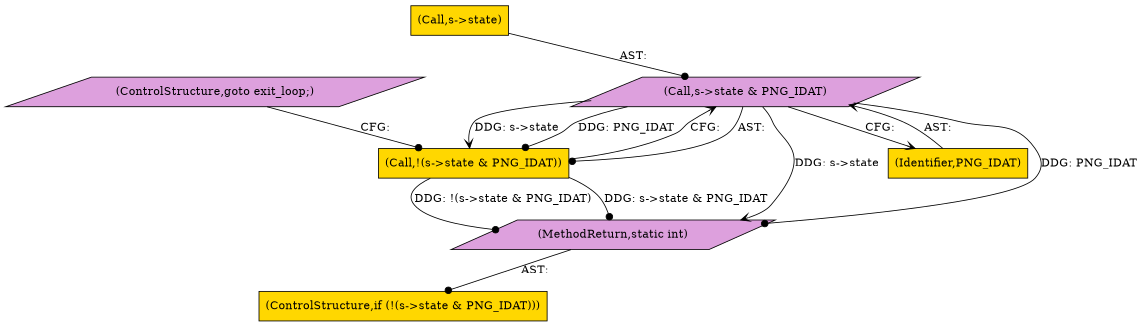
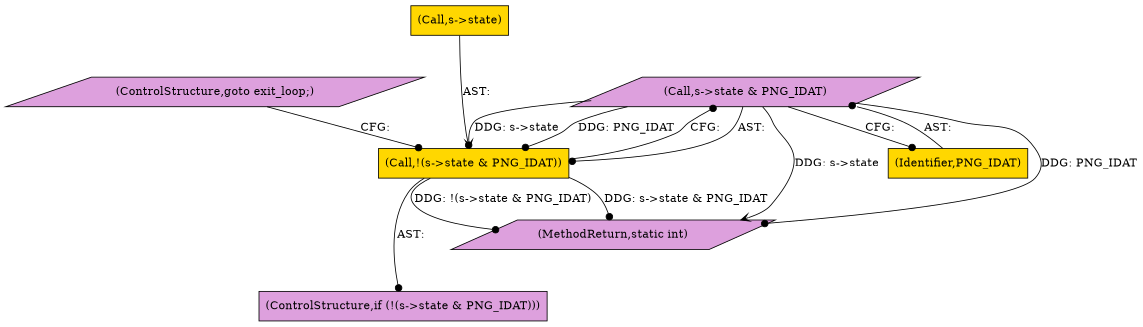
  digraph {
    node [fillcolor=plum shape=box style=filled]
    edge [arrowhead=dot]
    n1 [label="(Call,s->state & PNG_IDAT)" shape=parallelogram]
    n2 [fillcolor=gold label="(Call,!(s->state & PNG_IDAT))"]
    n3 [label="(MethodReturn,static int)" shape=parallelogram]
    n4 [fillcolor=gold label="(Identifier,PNG_IDAT)"]
-   n5 [fillcolor=gold label="(ControlStructure,if (!(s->state & PNG_IDAT)))"]
+   n5 [label="(ControlStructure,if (!(s->state & PNG_IDAT)))"]
    n6 [label="(ControlStructure,goto exit_loop;)" shape=parallelogram]
    n7 [fillcolor=gold label="(Call,s->state)"]
    n1 -> n2 [label="AST: "]
    n1 -> n2 [arrowhead=vee label="DDG: s->state"]
    n1 -> n2 [label="DDG: PNG_IDAT"]
    n1 -> n3 [arrowhead=vee label="DDG: s->state"]
    n1 -> n3 [label="DDG: PNG_IDAT"]
-   n1 -> n4 [arrowhead=vee label="CFG: "]
-   n2 -> n1 [arrowhead=vee label="CFG: "]
+   n1 -> n4 [label="CFG: "]
+   n2 -> n1 [label="CFG: "]
    n2 -> n3 [label="DDG: s->state & PNG_IDAT"]
    n2 -> n3 [label="DDG: !(s->state & PNG_IDAT)"]
-   n3 -> n5 [label="AST: "]
-   n4 -> n1 [arrowhead=vee label="AST: "]
+   n2 -> n5 [label="AST: "]
+   n4 -> n1 [label="AST: "]
    n6 -> n2 [label="CFG: "]
-   n7 -> n1 [label="AST: "]
+   n7 -> n2 [label="AST: "]
  }
